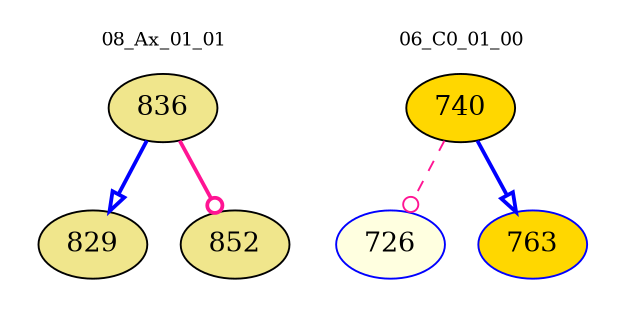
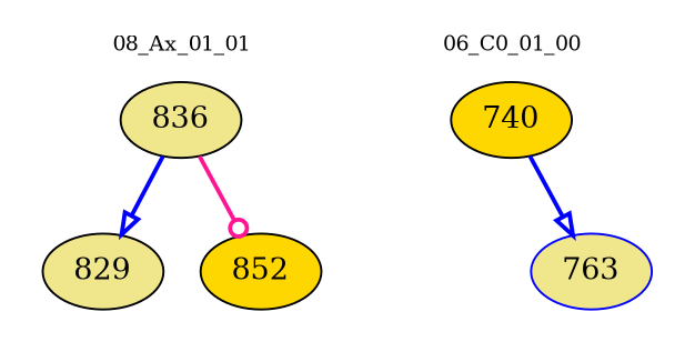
  digraph {
    node [color=black fillcolor=khaki style=filled]
    edge [arrowhead=onormal color=blue style=bold]
    n1 [label=836]
    n2 [label=829]
-   n3 [label=852]
+   n3 [fillcolor=gold label=852]
    n4 [fillcolor=gold label=740]
-   n5 [color=blue fillcolor=lightyellow label=726]
-   n6 [color=blue fillcolor=gold label=763]
+   n6 [color=blue label=763]
    subgraph cluster_1 {
      color=white
      fontsize=10
      label="08_Ax_01_01"
      n1
      n2
      n3
    }
    subgraph cluster_2 {
      color=white
      fontsize=10
      label="06_C0_01_00"
      n4
-     n5
      n6
    }
    n1 -> n2
    n1 -> n3 [arrowhead=odot color=deeppink]
-   n4 -> n5 [arrowhead=odot color=deeppink style=dashed]
    n4 -> n6
  }
